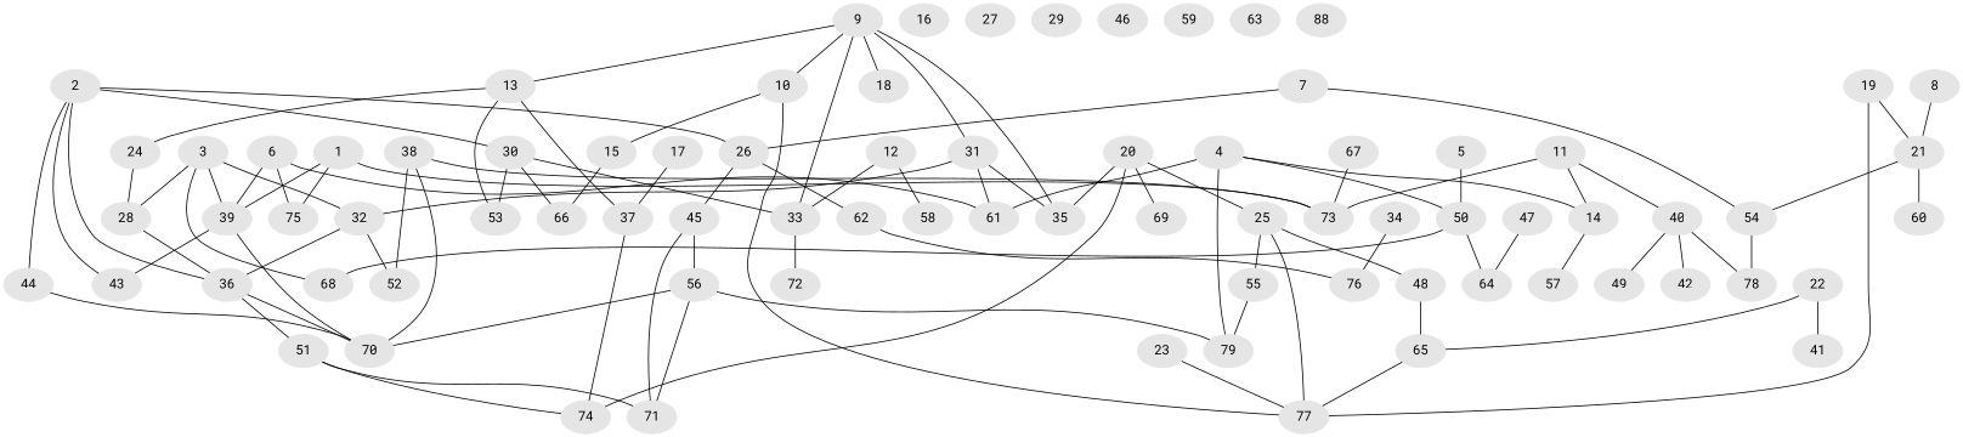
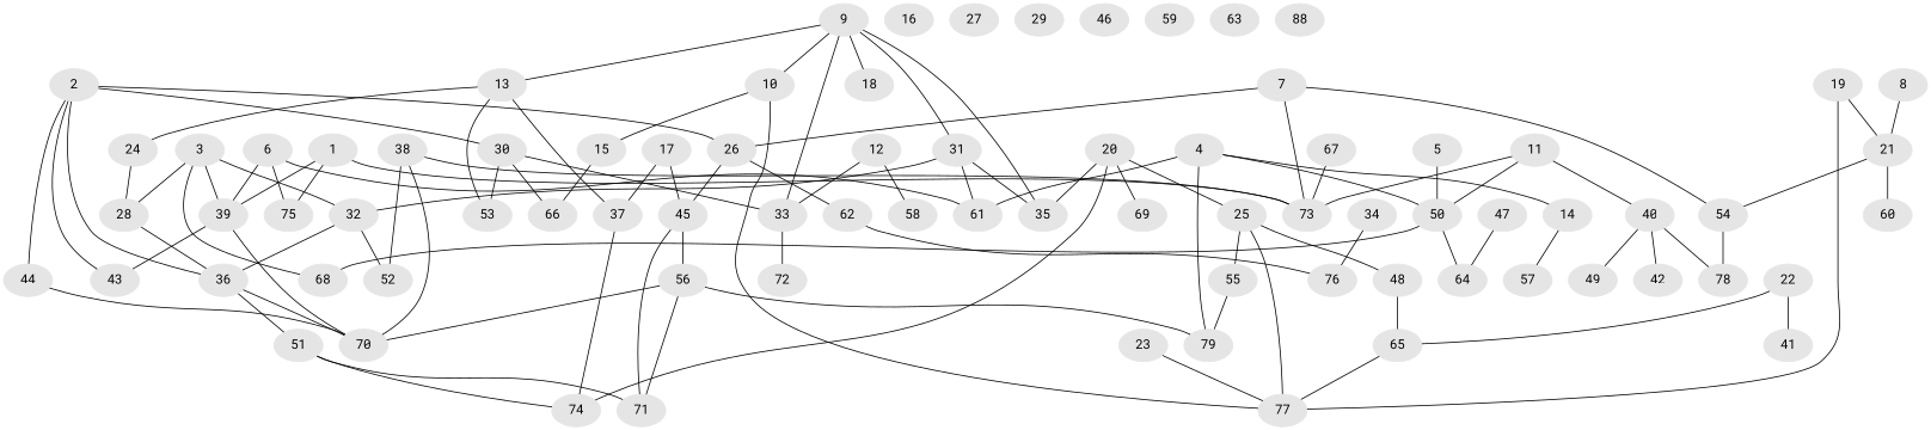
  graph {
    fontname="Roboto Mono"
    node [color=gray90 fontname="Roboto Mono" style=filled]
    edge [fontname="Roboto Mono"]
    1
    39
    73
    75
    43
    70
    2
    26
    30
    36
    44
    45
    62
    33
    53
    66
    51
    3
    28
    32
    68
    52
    4
    14
    50
    61
    79
    57
    64
    5
    6
    7
    54
    78
    8
    21
    60
    9
    10
    13
    18
    31
    35
    15
    77
    24
    37
    72
    11
    40
    42
    49
    12
    58
    74
    16
    17
    56
    71
    19
    20
    25
    69
    48
    55
    22
    41
    65
    23
    76
    27
    29
    34
    38
    46
    47
    59
    63
    67
    n80 [label=88]
    1 -- 39
    1 -- 73
    1 -- 75
    39 -- 43
    39 -- 70
    2 -- 43
    2 -- 26
    2 -- 30
    2 -- 36
    2 -- 44
    26 -- 45
    26 -- 62
    30 -- 33
    30 -- 53
    30 -- 66
    36 -- 70
    36 -- 51
    44 -- 70
    45 -- 56
    45 -- 71
    62 -- 76
    33 -- 72
    51 -- 74
    51 -- 71
    3 -- 39
    3 -- 28
    3 -- 32
    3 -- 68
    28 -- 36
    32 -- 36
    32 -- 52
    4 -- 14
    4 -- 50
    4 -- 61
    4 -- 79
    14 -- 57
    50 -- 68
    50 -- 64
    5 -- 50
    6 -- 39
    6 -- 75
    6 -- 61
+   7 -- 73
    7 -- 26
    7 -- 54
    54 -- 78
    8 -- 21
    21 -- 54
    21 -- 60
    9 -- 33
    9 -- 10
    9 -- 13
    9 -- 18
    9 -- 31
    9 -- 35
    10 -- 15
    10 -- 77
    13 -- 53
    13 -- 24
    13 -- 37
    31 -- 32
    31 -- 61
    31 -- 35
    15 -- 66
    24 -- 28
    37 -- 74
    11 -- 73
-   11 -- 14
+   11 -- 50
    11 -- 40
    40 -- 78
    40 -- 42
    40 -- 49
    12 -- 33
    12 -- 58
+   17 -- 45
    17 -- 37
    56 -- 70
    56 -- 79
    56 -- 71
    19 -- 21
    19 -- 77
    20 -- 35
    20 -- 74
    20 -- 25
    20 -- 69
    25 -- 77
    25 -- 48
    25 -- 55
    48 -- 65
    55 -- 79
    22 -- 41
    22 -- 65
    65 -- 77
    23 -- 77
    34 -- 76
    38 -- 73
    38 -- 70
    38 -- 52
    47 -- 64
    67 -- 73
  }
